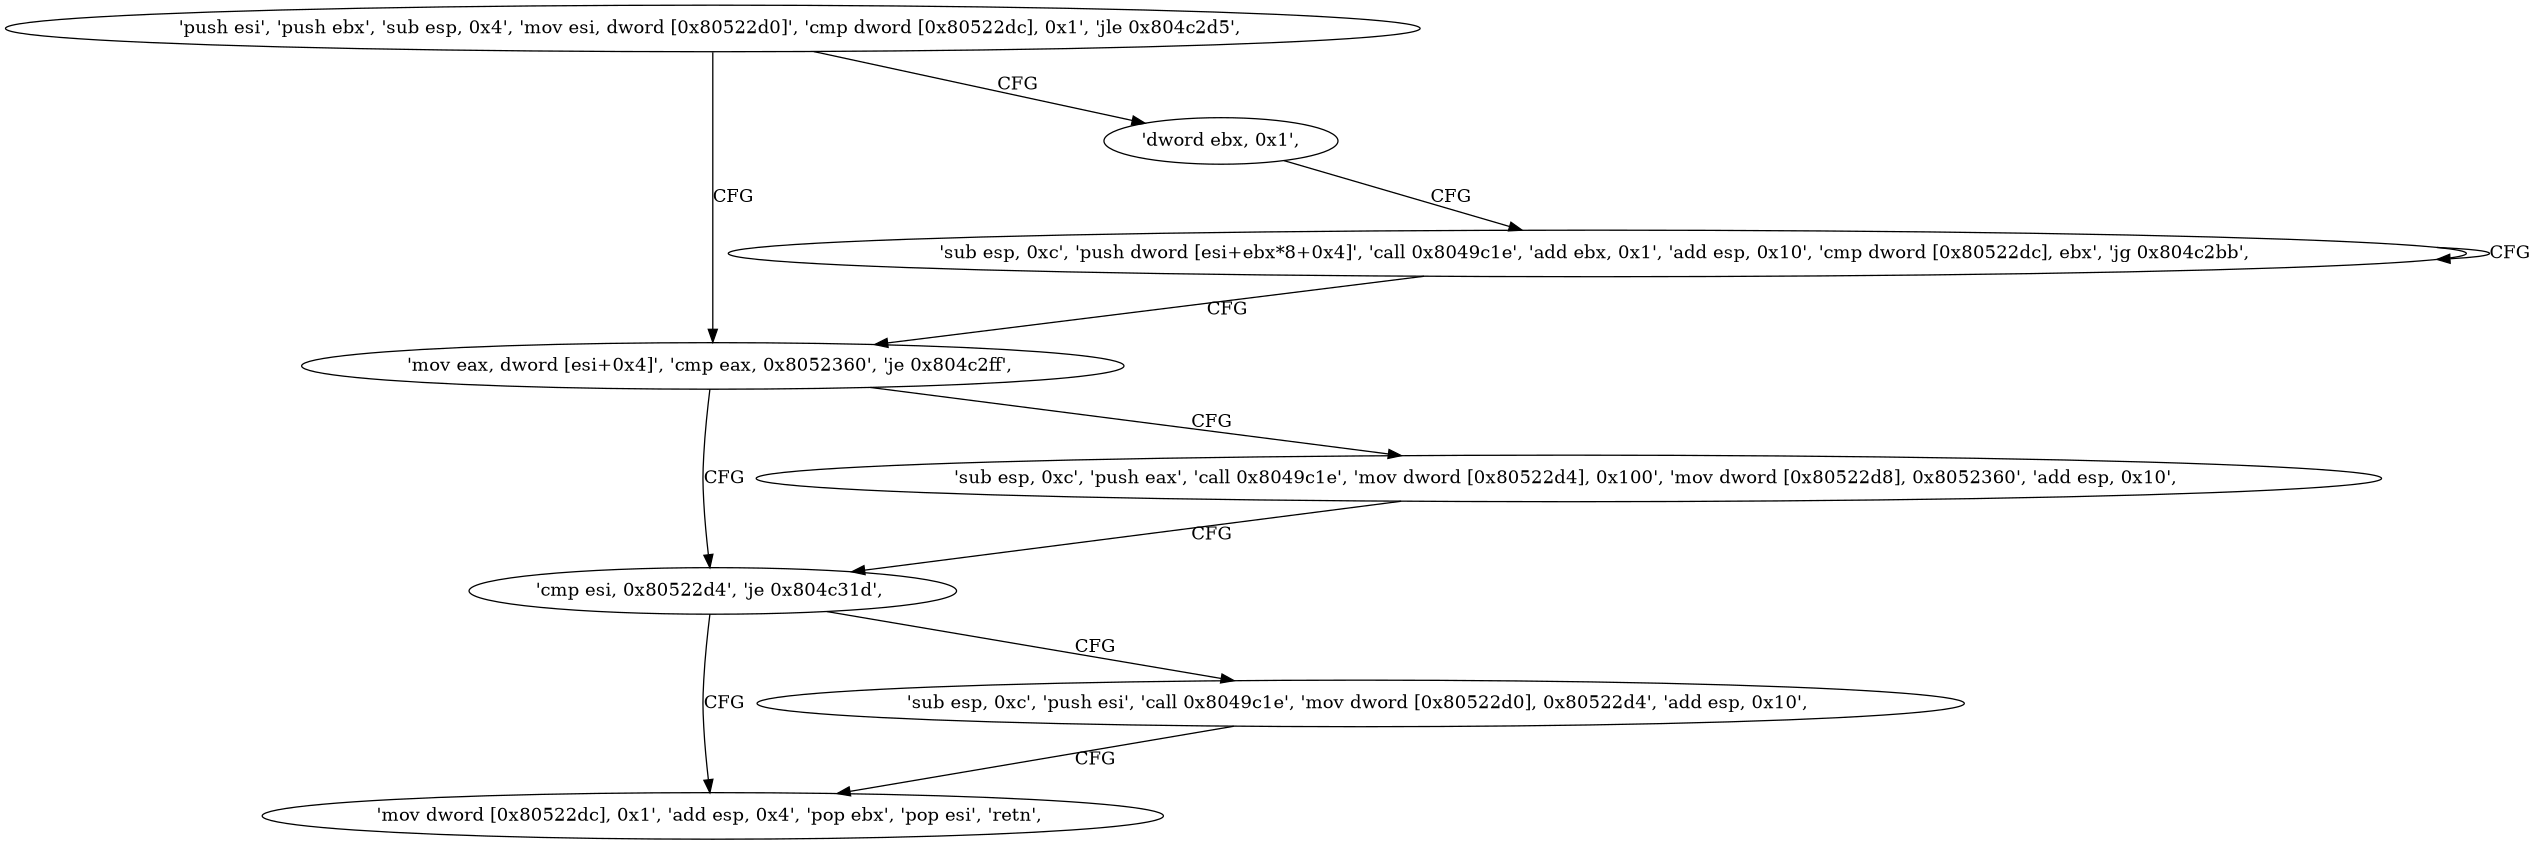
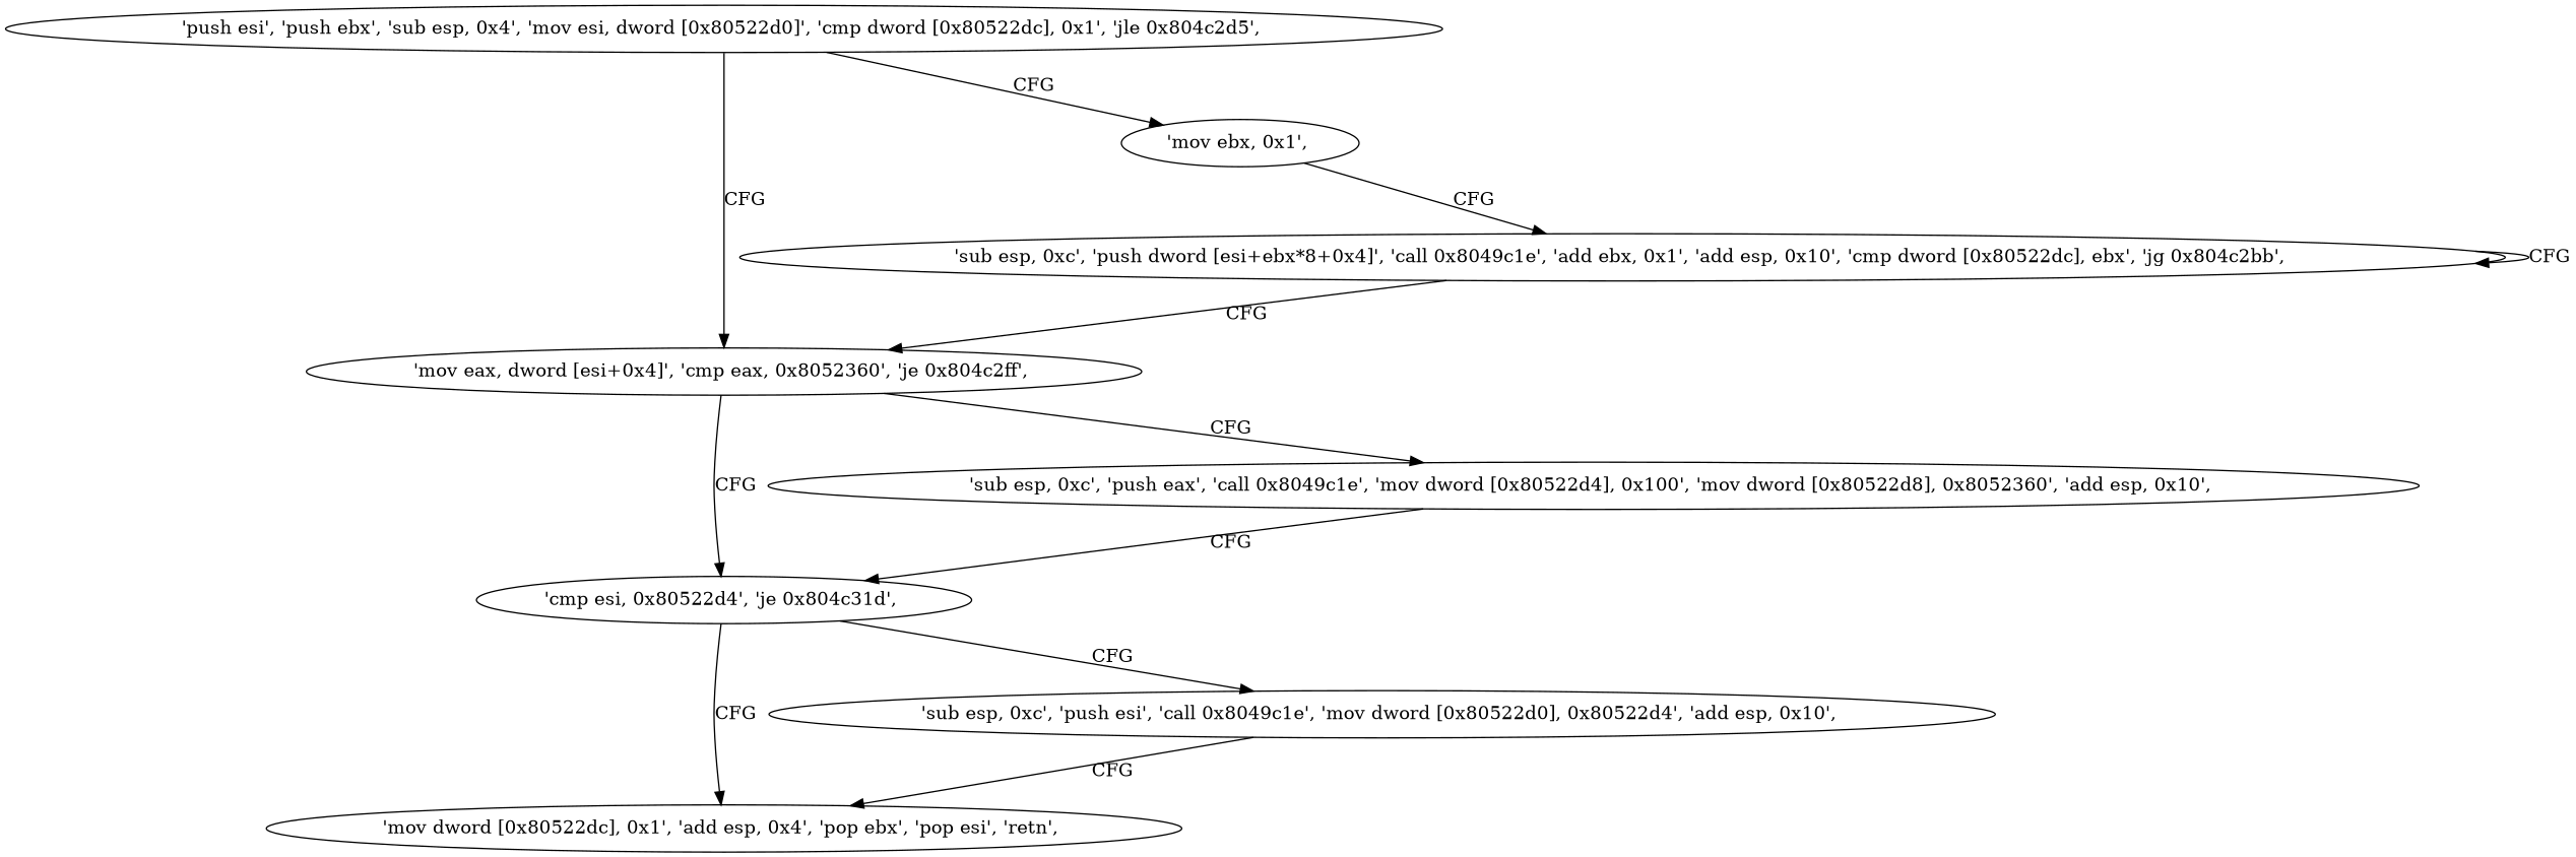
  digraph {
    n1 [label="'push esi', 'push ebx', 'sub esp, 0x4', 'mov esi, dword [0x80522d0]', 'cmp dword [0x80522dc], 0x1', 'jle 0x804c2d5', "]
    n2 [label="'mov eax, dword [esi+0x4]', 'cmp eax, 0x8052360', 'je 0x804c2ff', "]
-   n3 [label="'dword ebx, 0x1',"]
+   n3 [label="'mov ebx, 0x1', "]
    n4 [label="'cmp esi, 0x80522d4', 'je 0x804c31d', "]
    n5 [label="'sub esp, 0xc', 'push eax', 'call 0x8049c1e', 'mov dword [0x80522d4], 0x100', 'mov dword [0x80522d8], 0x8052360', 'add esp, 0x10', "]
    n6 [label="'sub esp, 0xc', 'push dword [esi+ebx*8+0x4]', 'call 0x8049c1e', 'add ebx, 0x1', 'add esp, 0x10', 'cmp dword [0x80522dc], ebx', 'jg 0x804c2bb', "]
    n7 [label="'mov dword [0x80522dc], 0x1', 'add esp, 0x4', 'pop ebx', 'pop esi', 'retn', "]
    n8 [label="'sub esp, 0xc', 'push esi', 'call 0x8049c1e', 'mov dword [0x80522d0], 0x80522d4', 'add esp, 0x10', "]
    n1 -> n2 [label=CFG]
    n1 -> n3 [label=CFG]
    n2 -> n4 [label=CFG]
    n2 -> n5 [label=CFG]
    n3 -> n6 [label=CFG]
    n4 -> n7 [label=CFG]
    n4 -> n8 [label=CFG]
    n5 -> n4 [label=CFG]
    n6 -> n2 [label=CFG]
    n6 -> n6 [label=CFG]
    n8 -> n7 [label=CFG]
  }
